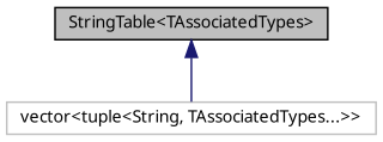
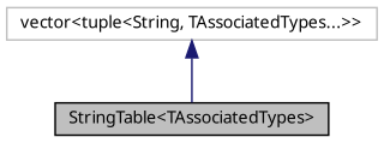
  digraph {
    fontname="Noto Sans"
    node [fontname="Noto Sans" fontsize=10 shape=record style=filled]
    n1 [color=grey75 fillcolor=white height=0.2 label="vector\<tuple\<String, TAssociatedTypes...\>\>" width=0.4]
    n2 [color=black fillcolor=grey75 fontcolor=black height=0.2 label="StringTable\<TAssociatedTypes\>" width=0.4]
-   n2 -> n1 [color=midnightblue dir=back fontname="Noto Sans" fontsize=10 labelfontname=Helvetica labelfontsize=10 style=solid]
+   n1 -> n2 [color=midnightblue dir=back fontname="Noto Sans" fontsize=10 labelfontname=Helvetica labelfontsize=10 style=solid]
  }
